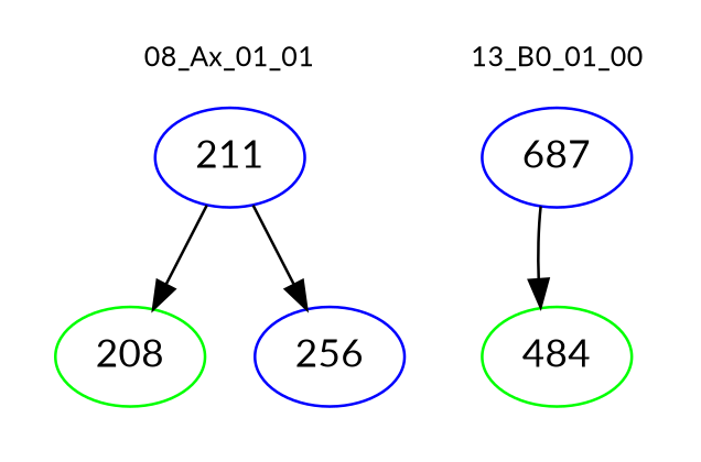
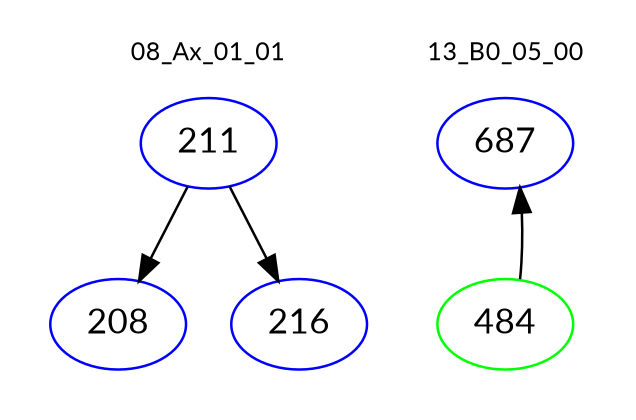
  digraph {
    fontname=Lato
    node [color=blue fontname=Lato]
    edge [color=black fontname=Lato]
    n1 [label=211]
-   n2 [color=green label=208]
-   n3 [label=256]
+   n2 [label=208]
+   n3 [label=216]
    n4 [label=687]
    n5 [color=green label=484]
    subgraph cluster_1 {
      color=white
      fontsize=10
      label="08_Ax_01_01"
      n1
      n2
      n3
    }
    subgraph cluster_2 {
      color=white
      fontsize=10
-     label="13_B0_01_00"
+     label="13_B0_05_00"
      n4
      n5
    }
    n1 -> n2
    n1 -> n3
-   n4 -> n5
+   n5 -> n4
  }
